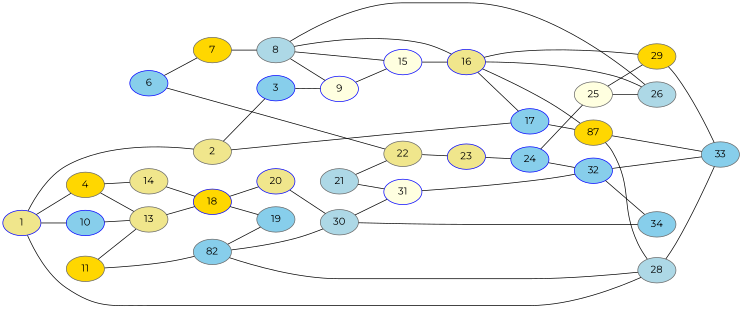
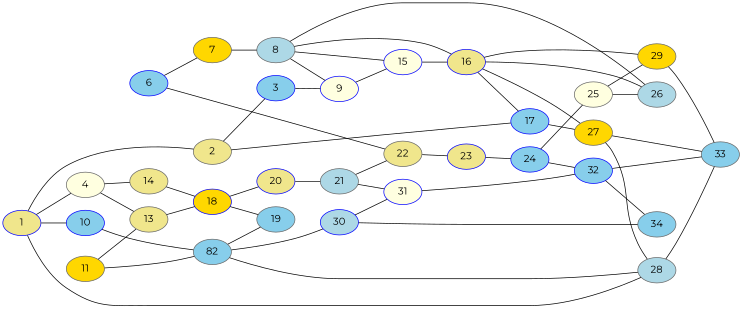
  graph {
    fontname=Montserrat
    rankdir=LR
    node [color=gray40 fillcolor=skyblue fontname=Montserrat style=filled]
    edge [fontname=Montserrat weight=1.0]
    1 [color=blue fillcolor=khaki]
    2 [fillcolor=khaki]
-   4 [fillcolor=gold]
+   4 [fillcolor=lightyellow]
    10 [color=blue]
    28 [fillcolor=lightblue]
    3 [color=blue]
    17 [color=blue]
    13 [fillcolor=khaki]
    14 [fillcolor=khaki]
    n10 [label=82]
    33
    9 [color=blue fillcolor=lightyellow]
-   27 [fillcolor=gold label=87]
+   27 [fillcolor=gold]
    15 [color=blue fillcolor=lightyellow]
    18 [color=blue fillcolor=gold]
    6 [color=blue]
    7 [fillcolor=gold]
    22 [fillcolor=khaki]
    8 [fillcolor=lightblue]
    23 [color=blue fillcolor=khaki]
    16 [color=blue fillcolor=khaki]
    26 [fillcolor=lightblue]
    29 [fillcolor=gold]
    19
-   30 [fillcolor=lightblue]
+   30 [color=blue fillcolor=lightblue]
    11 [fillcolor=gold]
    31 [color=blue fillcolor=lightyellow]
    34
    20 [color=blue fillcolor=khaki]
    21 [fillcolor=lightblue]
    24 [color=blue]
    32 [color=blue]
    25 [fillcolor=lightyellow]
    1 -- 2
    1 -- 4
    1 -- 10 [weight=2.0]
    1 -- 28
    2 -- 3
    2 -- 17
    4 -- 13
    4 -- 14
-   10 -- 13 [weight=2.0]
+   10 -- n10 [weight=2.0]
    28 -- 33
    3 -- 9
    17 -- 27
    13 -- 18
    14 -- 18
    n10 -- 28
    n10 -- 19
    n10 -- 30 [weight=2.0]
    9 -- 15
    27 -- 28
    27 -- 33
    15 -- 16
    18 -- 19 [weight=2.0]
    18 -- 20 [weight=2.0]
    6 -- 7
    6 -- 22
    7 -- 8 [weight=2.0]
    22 -- 23
    8 -- 9
    8 -- 15
    8 -- 16
    8 -- 26
    23 -- 24
    16 -- 17
    16 -- 27
    16 -- 26
    16 -- 29
    29 -- 33 [weight=2.0]
    30 -- 31 [weight=2.0]
    30 -- 34 [weight=2.0]
    11 -- 13
    11 -- n10
    31 -- 32
-   20 -- 30 [weight=2.0]
+   20 -- 21 [weight=2.0]
    21 -- 22
    21 -- 31 [weight=2.0]
    24 -- 32
    24 -- 25
    32 -- 33 [weight=2.0]
    32 -- 34
    25 -- 26
    25 -- 29
  }
